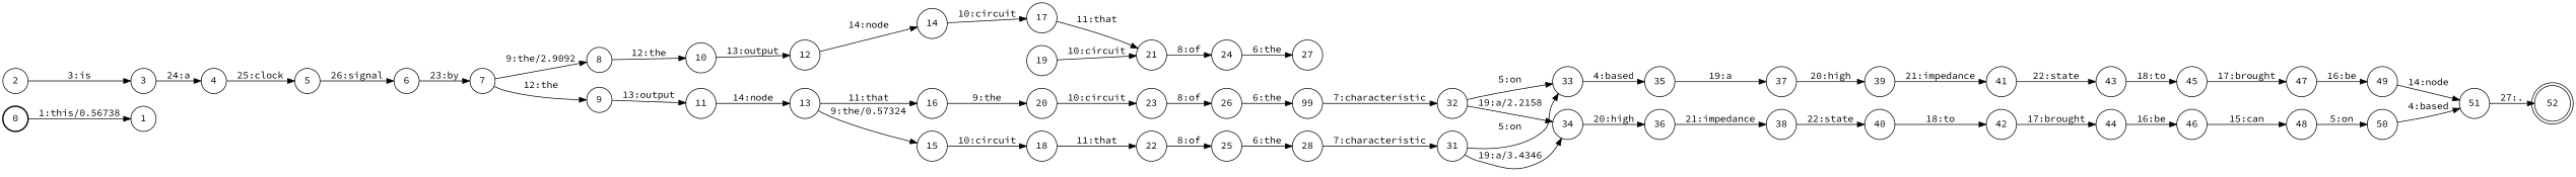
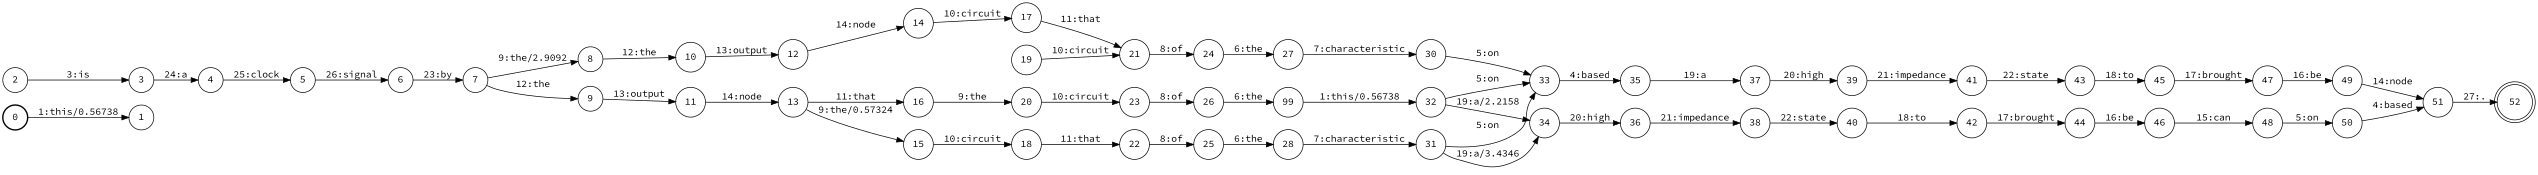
  digraph {
    fontname="Source Code Pro"
    nodesep=0.25
    rankdir=LR
    ranksep=0.4
    node [fontname="Source Code Pro" fontsize=14 shape=circle style=solid]
    edge [fontname="Source Code Pro" fontsize=14]
    n1 [label=0 style=bold]
    n2 [label=1]
    n3 [label=2]
    n4 [label=3]
    n5 [label=4]
    n6 [label=5]
    n7 [label=6]
    n8 [label=7]
    n9 [label=8]
    n10 [label=9]
    n11 [label=10]
    n12 [label=11]
    n13 [label=12]
    n14 [label=13]
    n15 [label=14]
    n16 [label=16]
    n17 [label=15]
    n18 [label=17]
    n19 [label=20]
    n20 [label=18]
    n21 [label=21]
    n22 [label=23]
    n23 [label=22]
    n24 [label=19]
    n25 [label=24]
    n26 [label=25]
    n27 [label=26]
    n28 [label=27]
    n29 [label=28]
    n30 [label=99]
+   n31 [label=30]
    n32 [label=31]
    n33 [label=32]
    n34 [label=33]
    n35 [label=34]
    n36 [label=35]
    n37 [label=36]
    n38 [label=37]
    n39 [label=38]
    n40 [label=39]
    n41 [label=40]
    n42 [label=41]
    n43 [label=42]
    n44 [label=43]
    n45 [label=44]
    n46 [label=45]
    n47 [label=46]
    n48 [label=47]
    n49 [label=48]
    n50 [label=49]
    n51 [label=50]
    n52 [label=51]
    n53 [label=52 shape=doublecircle]
    n1 -> n2 [label="1:this/0.56738"]
    n3 -> n4 [label="3:is"]
    n4 -> n5 [label="24:a"]
    n5 -> n6 [label="25:clock"]
    n6 -> n7 [label="26:signal"]
    n7 -> n8 [label="23:by"]
    n8 -> n9 [label="9:the/2.9092"]
    n8 -> n10 [label="12:the"]
    n9 -> n11 [label="12:the"]
    n10 -> n12 [label="13:output"]
    n11 -> n13 [label="13:output"]
    n12 -> n14 [label="14:node"]
    n13 -> n15 [label="14:node"]
    n14 -> n16 [label="11:that"]
    n14 -> n17 [label="9:the/0.57324"]
    n15 -> n18 [label="10:circuit"]
    n16 -> n19 [label="9:the"]
    n17 -> n20 [label="10:circuit"]
    n18 -> n21 [label="11:that"]
    n19 -> n22 [label="10:circuit"]
    n20 -> n23 [label="11:that"]
    n21 -> n25 [label="8:of"]
    n22 -> n27 [label="8:of"]
    n23 -> n26 [label="8:of"]
    n24 -> n21 [label="10:circuit"]
    n25 -> n28 [label="6:the"]
    n26 -> n29 [label="6:the"]
    n27 -> n30 [label="6:the"]
+   n28 -> n31 [label="7:characteristic"]
    n29 -> n32 [label="7:characteristic"]
-   n30 -> n33 [label="7:characteristic"]
+   n30 -> n33 [label="1:this/0.56738"]
+   n31 -> n34 [label="5:on"]
    n32 -> n34 [label="5:on"]
    n32 -> n35 [label="19:a/3.4346"]
    n33 -> n34 [label="5:on"]
    n33 -> n35 [label="19:a/2.2158"]
    n34 -> n36 [label="4:based"]
    n35 -> n37 [label="20:high"]
    n36 -> n38 [label="19:a"]
    n37 -> n39 [label="21:impedance"]
    n38 -> n40 [label="20:high"]
    n39 -> n41 [label="22:state"]
    n40 -> n42 [label="21:impedance"]
    n41 -> n43 [label="18:to"]
    n42 -> n44 [label="22:state"]
    n43 -> n45 [label="17:brought"]
    n44 -> n46 [label="18:to"]
    n45 -> n47 [label="16:be"]
    n46 -> n48 [label="17:brought"]
    n47 -> n49 [label="15:can"]
    n48 -> n50 [label="16:be"]
    n49 -> n51 [label="5:on"]
    n50 -> n52 [label="14:node"]
    n51 -> n52 [label="4:based"]
    n52 -> n53 [label="27:."]
  }
